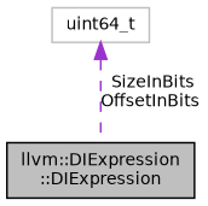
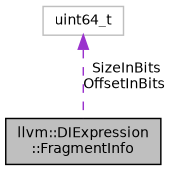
  digraph {
    node [fontname=Helvetica fontsize=10 shape=record]
-   n1 [color=black fillcolor=grey75 fontcolor=black height=0.2 label="llvm::DIExpression\l::DIExpression" style=filled width=0.4]
+   n1 [color=black fillcolor=grey75 fontcolor=black height=0.2 label="llvm::DIExpression\l::FragmentInfo" style=filled width=0.4]
    n2 [color=grey75 height=0.2 label=uint64_t width=0.4]
    n2 -> n1 [color=darkorchid3 dir=back fontname=Helvetica fontsize=10 label=" SizeInBits\nOffsetInBits" labelfontname=Helvetica labelfontsize=10 style=dashed]
  }
